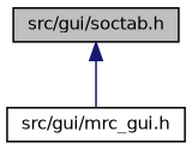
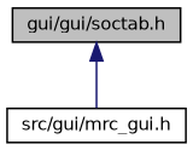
  digraph {
    node [color=black fontname=Helvetica fontsize=10 shape=record style=filled]
-   n1 [fillcolor=grey75 fontcolor=black height=0.2 label="src/gui/soctab.h" width=0.4]
+   n1 [fillcolor=grey75 fontcolor=black height=0.2 label="gui/gui/soctab.h" width=0.4]
    n2 [fillcolor=white height=0.2 label="src/gui/mrc_gui.h" width=0.4]
    n1 -> n2 [color=midnightblue dir=back fontname=Helvetica fontsize=10 labelfontname=Helvetica labelfontsize=10 style=solid]
  }
